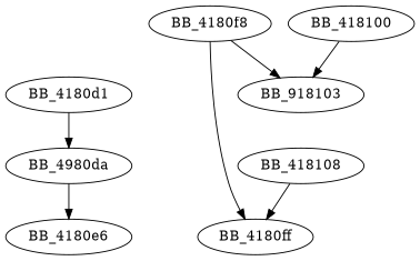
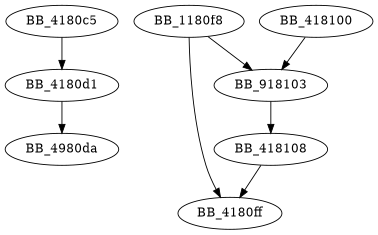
  digraph {
+   BB_4180c5
    BB_4180d1
    n3 [label=BB_4980da]
-   BB_4180e6
-   BB_4180f8
+   BB_4180f8 [label=BB_1180f8]
    BB_4180ff
    n7 [label=BB_918103]
    BB_418108
    BB_418100
+   BB_4180c5 -> BB_4180d1
    BB_4180d1 -> n3
-   n3 -> BB_4180e6
    BB_4180f8 -> BB_4180ff
    BB_4180f8 -> n7
+   n7 -> BB_418108
    BB_418108 -> BB_4180ff
    BB_418100 -> n7
  }
